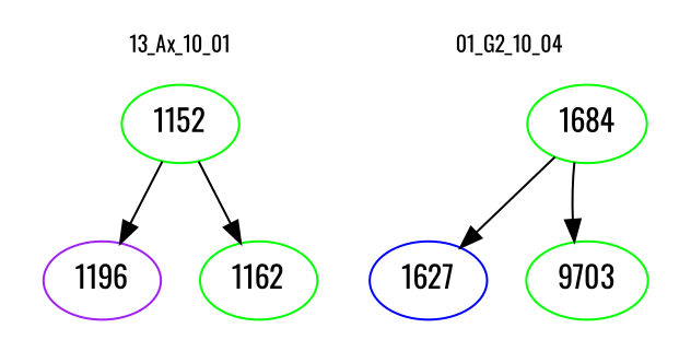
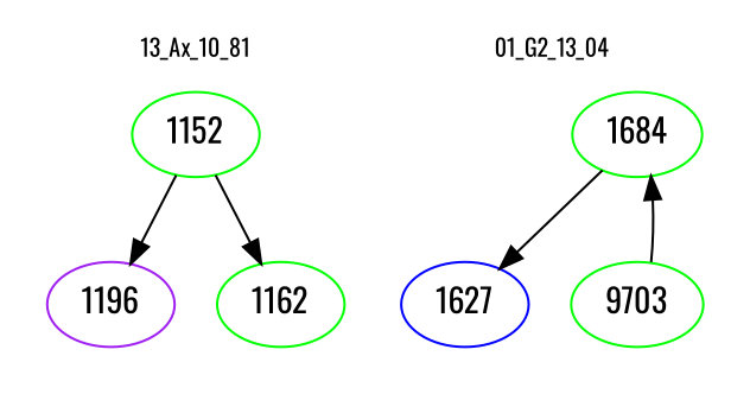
  digraph {
    fontname=Oswald
    node [color=green fontname=Oswald]
    edge [color=black fontname=Oswald]
    n1 [label=1152]
    n2 [color=purple label=1196]
    n3 [label=1162]
    n4 [label=1684]
    n5 [color=blue label=1627]
    n6 [label=9703]
    subgraph cluster_1 {
      color=white
      fontsize=10
-     label="13_Ax_10_01"
+     label="13_Ax_10_81"
      n1
      n2
      n3
    }
    subgraph cluster_2 {
      color=white
      fontsize=10
-     label="01_G2_10_04"
+     label="01_G2_13_04"
      n4
      n5
      n6
    }
    n1 -> n2
    n1 -> n3
    n4 -> n5
-   n4 -> n6
+   n6 -> n4
  }
